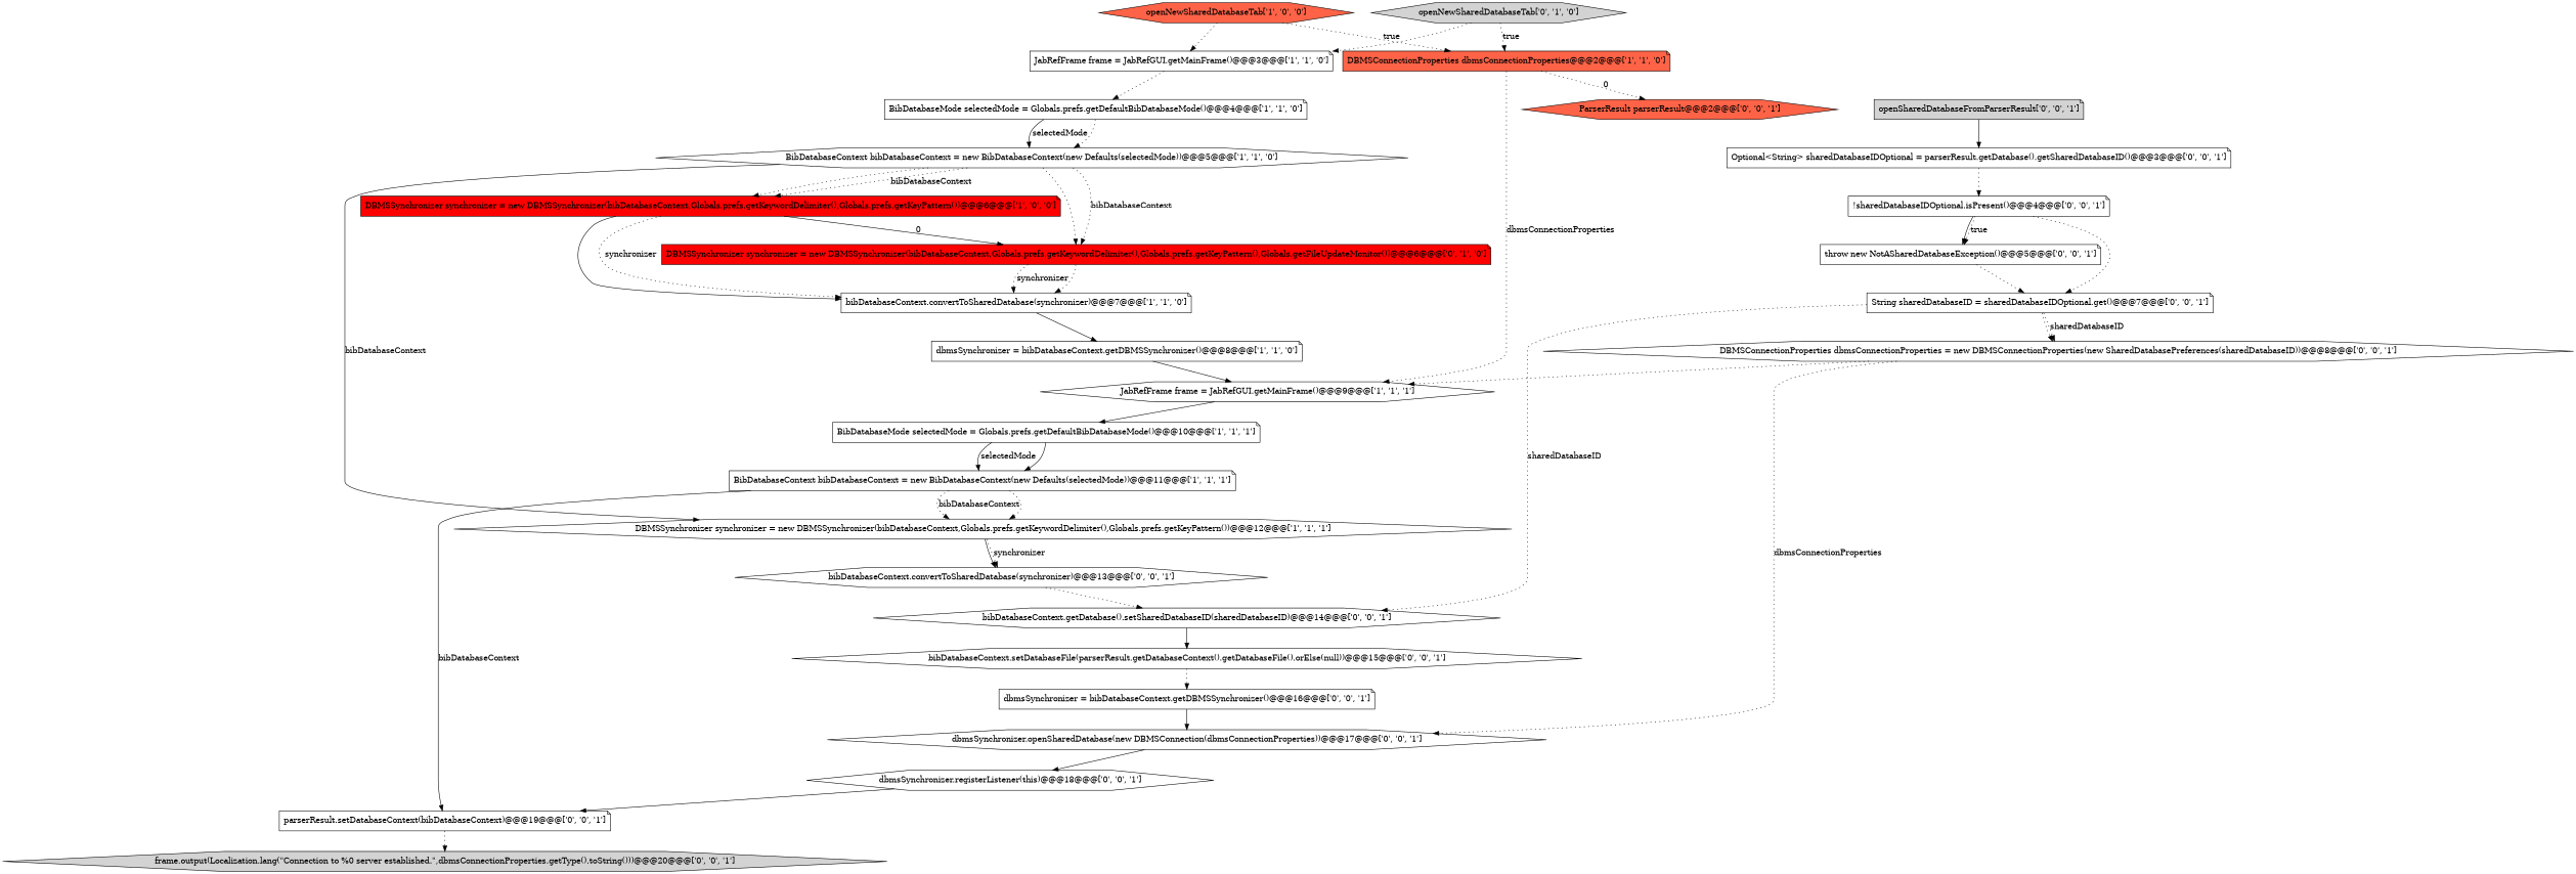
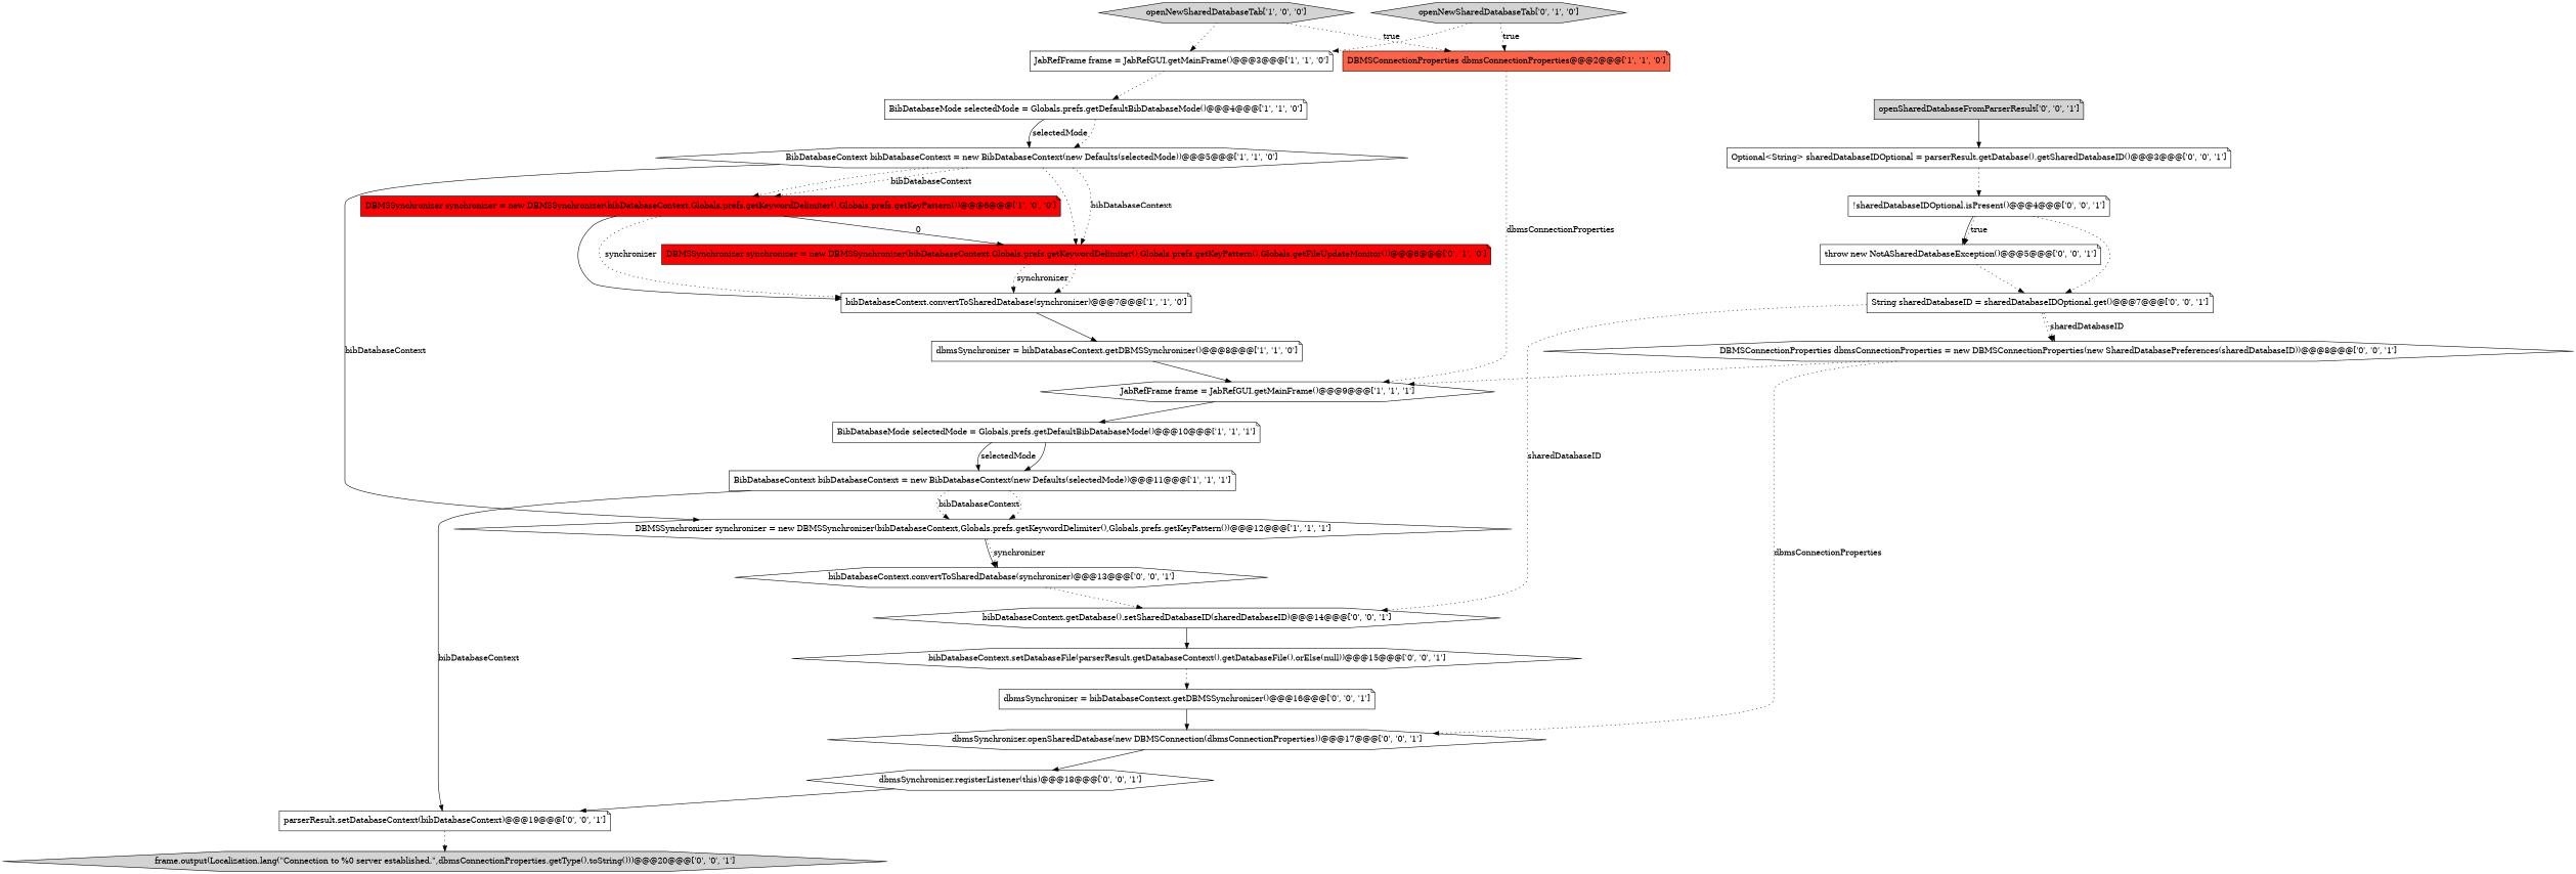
  digraph {
    node [fillcolor=white shape=note style=filled]
    edge [style=dotted]
    n1 [label="bibDatabaseContext.convertToSharedDatabase(synchronizer)@@@7@@@['1', '1', '0']"]
    n2 [label="dbmsSynchronizer = bibDatabaseContext.getDBMSSynchronizer()@@@8@@@['1', '1', '0']"]
    n3 [label="JabRefFrame frame = JabRefGUI.getMainFrame()@@@9@@@['1', '1', '1']" shape=hexagon]
    n4 [fillcolor=red label="DBMSSynchronizer synchronizer = new DBMSSynchronizer(bibDatabaseContext,Globals.prefs.getKeywordDelimiter(),Globals.prefs.getKeyPattern(),Globals.getFileUpdateMonitor())@@@6@@@['0', '1', '0']"]
    n5 [label="DBMSSynchronizer synchronizer = new DBMSSynchronizer(bibDatabaseContext,Globals.prefs.getKeywordDelimiter(),Globals.prefs.getKeyPattern())@@@12@@@['1', '1', '1']" shape=hexagon]
    n6 [label="bibDatabaseContext.convertToSharedDatabase(synchronizer)@@@13@@@['0', '0', '1']" shape=hexagon]
    n7 [label="bibDatabaseContext.getDatabase().setSharedDatabaseID(sharedDatabaseID)@@@14@@@['0', '0', '1']" shape=hexagon]
    n8 [fillcolor=lightgray label="openSharedDatabaseFromParserResult['0', '0', '1']"]
    n9 [label="Optional<String> sharedDatabaseIDOptional = parserResult.getDatabase().getSharedDatabaseID()@@@3@@@['0', '0', '1']"]
-   n10 [fillcolor=tomato label="ParserResult parserResult@@@2@@@['0', '0', '1']" shape=hexagon]
    n11 [label="!sharedDatabaseIDOptional.isPresent()@@@4@@@['0', '0', '1']"]
    n12 [label="dbmsSynchronizer.registerListener(this)@@@18@@@['0', '0', '1']" shape=hexagon]
    n13 [label="parserResult.setDatabaseContext(bibDatabaseContext)@@@19@@@['0', '0', '1']"]
    n14 [fillcolor=lightgray label="frame.output(Localization.lang(\"Connection to %0 server established.\",dbmsConnectionProperties.getType().toString()))@@@20@@@['0', '0', '1']" shape=hexagon]
    n15 [label="JabRefFrame frame = JabRefGUI.getMainFrame()@@@3@@@['1', '1', '0']"]
    n16 [label="BibDatabaseMode selectedMode = Globals.prefs.getDefaultBibDatabaseMode()@@@4@@@['1', '1', '0']"]
    n17 [label="BibDatabaseContext bibDatabaseContext = new BibDatabaseContext(new Defaults(selectedMode))@@@5@@@['1', '1', '0']" shape=hexagon]
    n18 [label="dbmsSynchronizer = bibDatabaseContext.getDBMSSynchronizer()@@@16@@@['0', '0', '1']"]
    n19 [label="dbmsSynchronizer.openSharedDatabase(new DBMSConnection(dbmsConnectionProperties))@@@17@@@['0', '0', '1']" shape=hexagon]
-   n20 [fillcolor=tomato label="openNewSharedDatabaseTab['1', '0', '0']" shape=hexagon]
+   n20 [fillcolor=lightgray label="openNewSharedDatabaseTab['1', '0', '0']" shape=hexagon]
    n21 [fillcolor=tomato label="DBMSConnectionProperties dbmsConnectionProperties@@@2@@@['1', '1', '0']"]
    n22 [label="String sharedDatabaseID = sharedDatabaseIDOptional.get()@@@7@@@['0', '0', '1']"]
    n23 [label="DBMSConnectionProperties dbmsConnectionProperties = new DBMSConnectionProperties(new SharedDatabasePreferences(sharedDatabaseID))@@@8@@@['0', '0', '1']" shape=hexagon]
    n24 [label="bibDatabaseContext.setDatabaseFile(parserResult.getDatabaseContext().getDatabaseFile().orElse(null))@@@15@@@['0', '0', '1']" shape=hexagon]
    n25 [fillcolor=red label="DBMSSynchronizer synchronizer = new DBMSSynchronizer(bibDatabaseContext,Globals.prefs.getKeywordDelimiter(),Globals.prefs.getKeyPattern())@@@6@@@['1', '0', '0']"]
    n26 [label="BibDatabaseMode selectedMode = Globals.prefs.getDefaultBibDatabaseMode()@@@10@@@['1', '1', '1']"]
    n27 [label="BibDatabaseContext bibDatabaseContext = new BibDatabaseContext(new Defaults(selectedMode))@@@11@@@['1', '1', '1']"]
    n28 [label="throw new NotASharedDatabaseException()@@@5@@@['0', '0', '1']"]
    n29 [fillcolor=lightgray label="openNewSharedDatabaseTab['0', '1', '0']" shape=hexagon]
    n1 -> n2 [style=solid]
    n2 -> n3 [style=solid]
    n3 -> n26 [style=solid]
    n4 -> n1 [label=synchronizer]
    n4 -> n1
    n5 -> n6 [style=solid]
    n5 -> n6 [label=synchronizer]
    n6 -> n7
    n7 -> n24 [style=solid]
    n8 -> n9 [style=solid]
    n9 -> n11
    n11 -> n22
    n11 -> n28 [style=solid]
    n11 -> n28 [label=true]
    n12 -> n13 [style=solid]
    n13 -> n14
    n15 -> n16
    n16 -> n17 [label=selectedMode style=solid]
    n16 -> n17
    n17 -> n4 [label=bibDatabaseContext]
    n17 -> n4
    n17 -> n5 [label=bibDatabaseContext style=solid]
    n17 -> n25 [label=bibDatabaseContext]
    n17 -> n25
    n18 -> n19 [style=solid]
    n19 -> n12 [style=solid]
    n20 -> n15
    n20 -> n21 [label=true]
    n21 -> n3 [label=dbmsConnectionProperties]
-   n21 -> n10 [label=0]
    n22 -> n7 [label=sharedDatabaseID]
    n22 -> n23 [label=sharedDatabaseID]
    n22 -> n23
    n23 -> n3
    n23 -> n19 [label=dbmsConnectionProperties]
    n24 -> n18
    n25 -> n1 [style=solid]
    n25 -> n1 [label=synchronizer]
    n25 -> n4 [label=0 style=solid]
    n26 -> n27 [style=solid]
    n26 -> n27 [label=selectedMode style=solid]
    n27 -> n5 [label=bibDatabaseContext]
    n27 -> n5
    n27 -> n13 [label=bibDatabaseContext style=solid]
    n28 -> n22
    n29 -> n15
    n29 -> n21 [label=true]
  }
